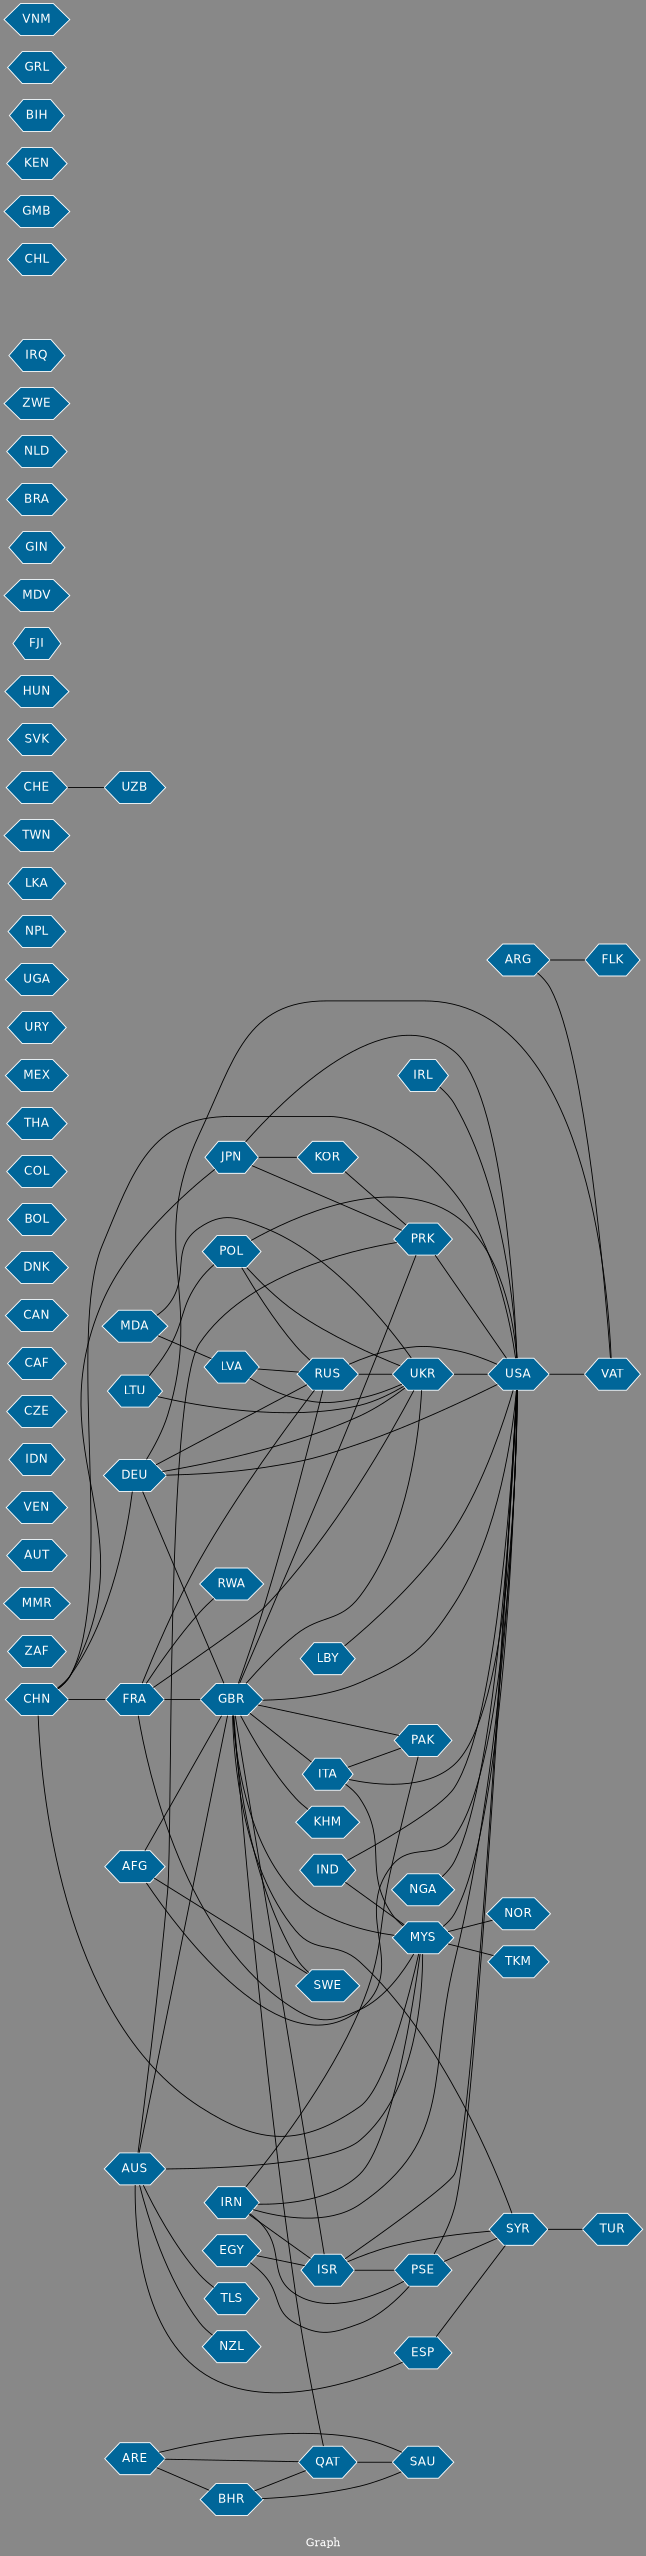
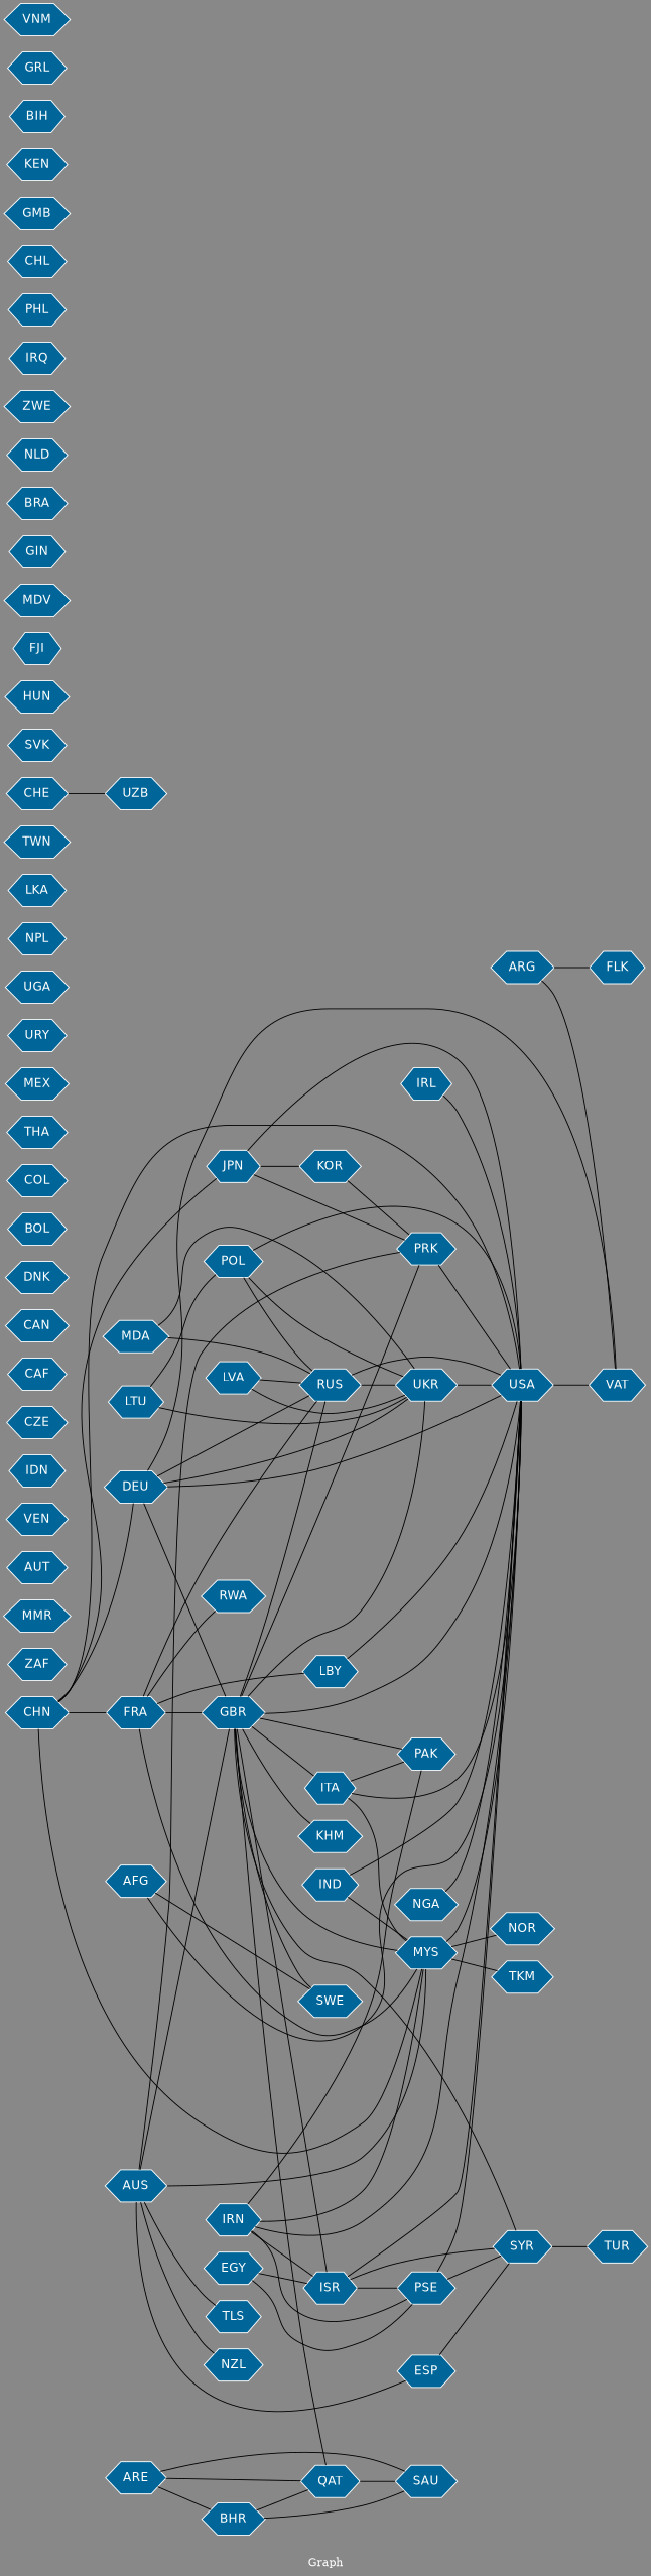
  graph {
    bgcolor="#888888"
    fontcolor=white
    fontsize=12
    label="Graph"
    rankdir=LR
    node [color=white fillcolor="#006699" fontcolor=white fontname=Helvetica shape=hexagon style=filled]
    edge [arrowhead=open color=black fontcolor=white fontname=Courier fontsize=12 weight=1]
    n1 [label=RUS]
    n2 [label=UKR]
    n3 [label=USA]
    n4 [label=VAT]
    n5 [label=FRA]
    n6 [label=MYS]
    n7 [label=GBR]
    n8 [label=RWA]
    n9 [label=NOR]
    n10 [label=TKM]
    n11 [label=SYR]
    n12 [label=ISR]
    n13 [label=PRK]
    n14 [label=PAK]
    n15 [label=KHM]
    n16 [label=ITA]
    n17 [label=QAT]
    n18 [label=SWE]
    n19 [label=CHN]
    n20 [label=JPN]
    n21 [label=DEU]
    n22 [label=KOR]
    n23 [label=TUR]
    n24 [label=NGA]
    n25 [label=PSE]
    n26 [label=ZAF]
    n27 [label=IRN]
    n28 [label=SAU]
    n29 [label=AFG]
    n30 [label=IND]
    n31 [label=MMR]
    n32 [label=AUT]
    n33 [label=ARG]
    n34 [label=FLK]
    n35 [label=VEN]
    n36 [label=TLS]
    n37 [label=AUS]
    n38 [label=ESP]
    n39 [label=NZL]
    n40 [label=EGY]
    n41 [label=IRL]
    n42 [label=IDN]
    n43 [label=CZE]
    n44 [label=LBY]
    n45 [label=CAF]
    n46 [label=CAN]
    n47 [label=DNK]
    n48 [label=BOL]
    n49 [label=COL]
    n50 [label=POL]
    n51 [label=LTU]
    n52 [label=THA]
    n53 [label=MEX]
    n54 [label=LVA]
    n55 [label=URY]
    n56 [label=UGA]
    n57 [label=NPL]
    n58 [label=LKA]
    n59 [label=TWN]
    n60 [label=CHE]
    n61 [label=UZB]
    n62 [label=SVK]
    n63 [label=HUN]
    n64 [label=BHR]
    n65 [label=ARE]
    n66 [label=FJI]
    n67 [label=MDA]
    n68 [label=MDV]
    n69 [label=GIN]
    n70 [label=BRA]
    n71 [label=NLD]
    n72 [label=ZWE]
    n73 [label=IRQ]
+   n74 [label=PHL]
    n75 [label=CHL]
    n76 [label=GMB]
    n77 [label=KEN]
    n78 [label=BIH]
    n79 [label=GRL]
    n80 [label=VNM]
    n1 -- n2 [weight=196]
    n1 -- n3 [weight=46]
    n2 -- n3 [weight=46]
    n3 -- n4 [weight=4]
    n5 -- n1 [weight=2]
-   n5 -- n2
+   n5 -- n44
    n5 -- n6
    n5 -- n7 [weight=3]
    n5 -- n8
    n6 -- n3 [weight=7]
    n6 -- n9
    n6 -- n10
    n7 -- n1 [weight=20]
    n7 -- n2 [weight=25]
    n7 -- n3 [weight=11]
    n7 -- n6 [weight=2]
    n7 -- n11 [weight=2]
    n7 -- n12 [weight=4]
    n7 -- n13
    n7 -- n14
    n7 -- n15
    n7 -- n16
    n7 -- n17 [weight=2]
    n7 -- n18
    n11 -- n23 [weight=4]
    n12 -- n3 [weight=3]
    n12 -- n11 [weight=5]
    n12 -- n25 [weight=9]
    n13 -- n3 [weight=3]
    n16 -- n3
    n16 -- n6 [weight=2]
    n16 -- n14 [weight=3]
    n17 -- n28
    n19 -- n3 [weight=4]
    n19 -- n5 [weight=6]
    n19 -- n6 [weight=11]
    n19 -- n20
    n19 -- n21
    n20 -- n3 [weight=3]
    n20 -- n13 [weight=3]
    n20 -- n22 [weight=3]
    n21 -- n1 [weight=6]
    n21 -- n2 [weight=6]
    n21 -- n3
    n21 -- n4
    n21 -- n7 [weight=2]
    n22 -- n13 [weight=3]
    n24 -- n3
    n25 -- n3 [weight=3]
    n25 -- n11 [weight=2]
    n27 -- n3
    n27 -- n6 [weight=4]
    n27 -- n12 [weight=3]
    n27 -- n14
    n27 -- n25 [weight=2]
    n29 -- n3
-   n29 -- n7 [weight=2]
    n29 -- n18
    n30 -- n3 [weight=6]
    n30 -- n6 [weight=12]
    n33 -- n4
    n33 -- n34
    n37 -- n6 [weight=4]
    n37 -- n7
    n37 -- n13
    n37 -- n36 [weight=2]
    n37 -- n38
    n37 -- n39
    n38 -- n11
    n40 -- n12
    n40 -- n25
    n41 -- n3
    n44 -- n3
    n50 -- n1
    n50 -- n2 [weight=5]
    n50 -- n3 [weight=2]
    n51 -- n2
    n51 -- n50
    n54 -- n1
    n54 -- n2
    n60 -- n61
    n64 -- n17
    n64 -- n28
    n65 -- n17
    n65 -- n28
    n65 -- n64
-   n67 -- n54
+   n67 -- n1
    n67 -- n2
  }
